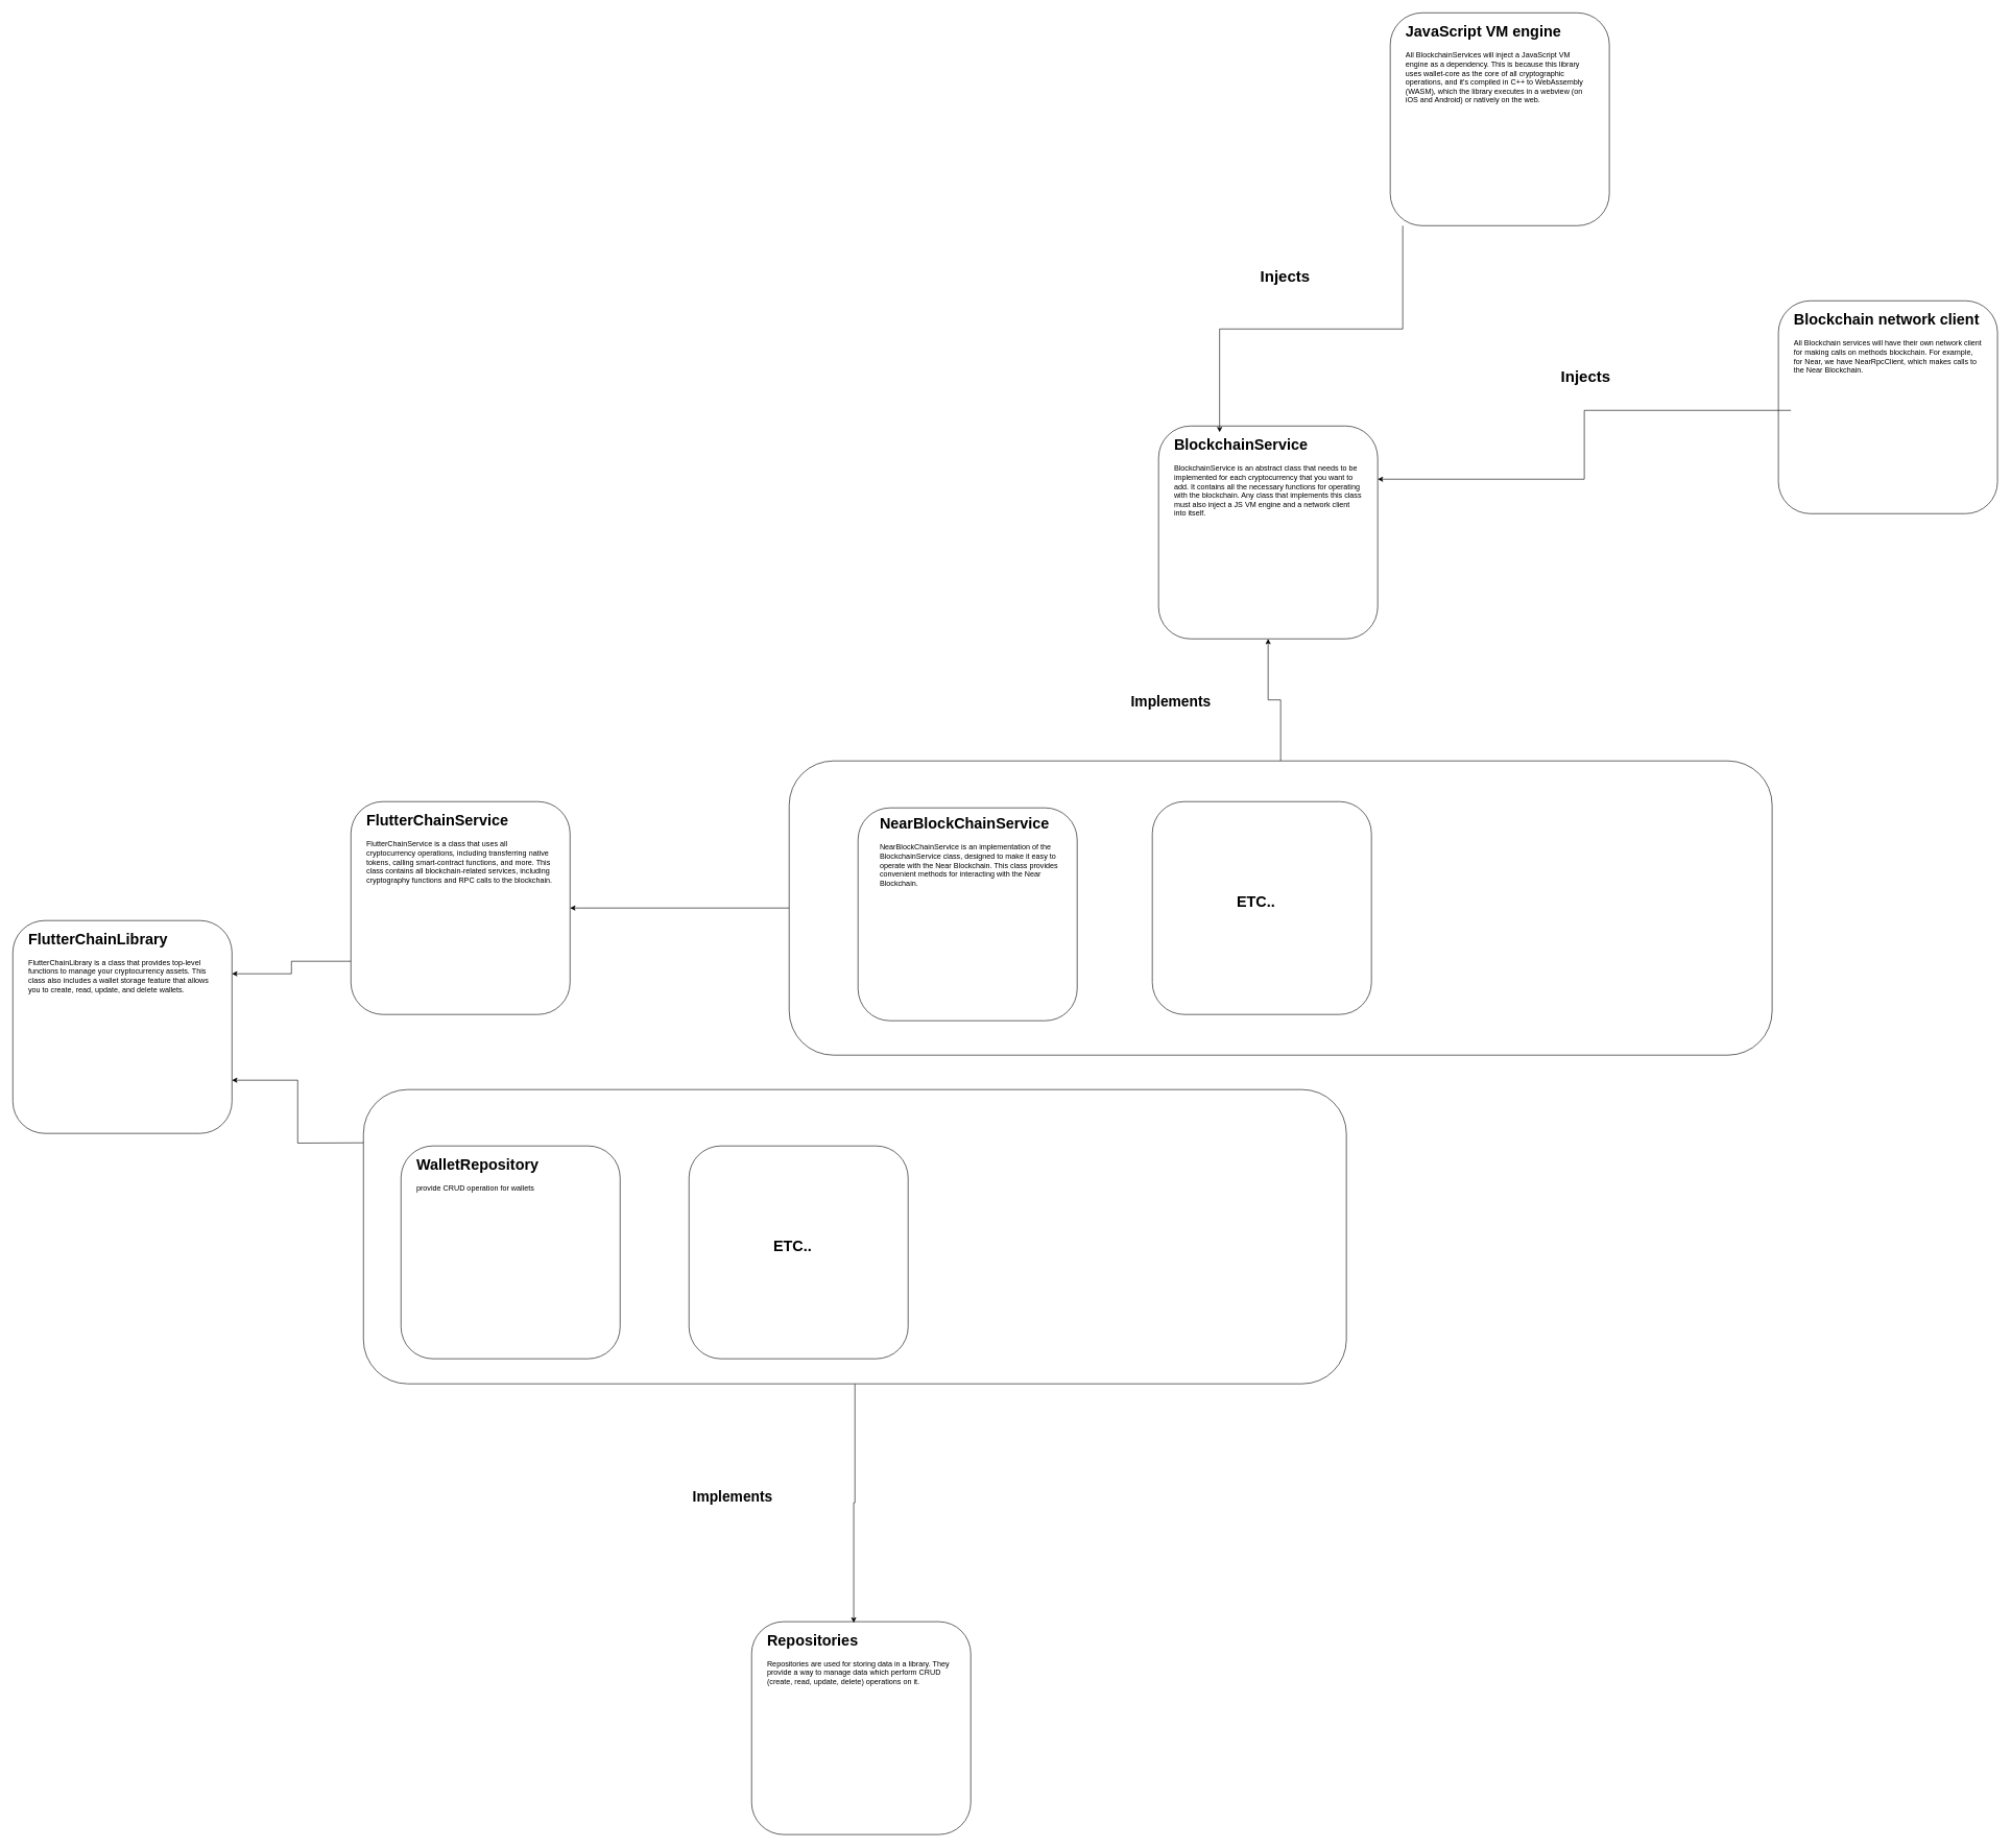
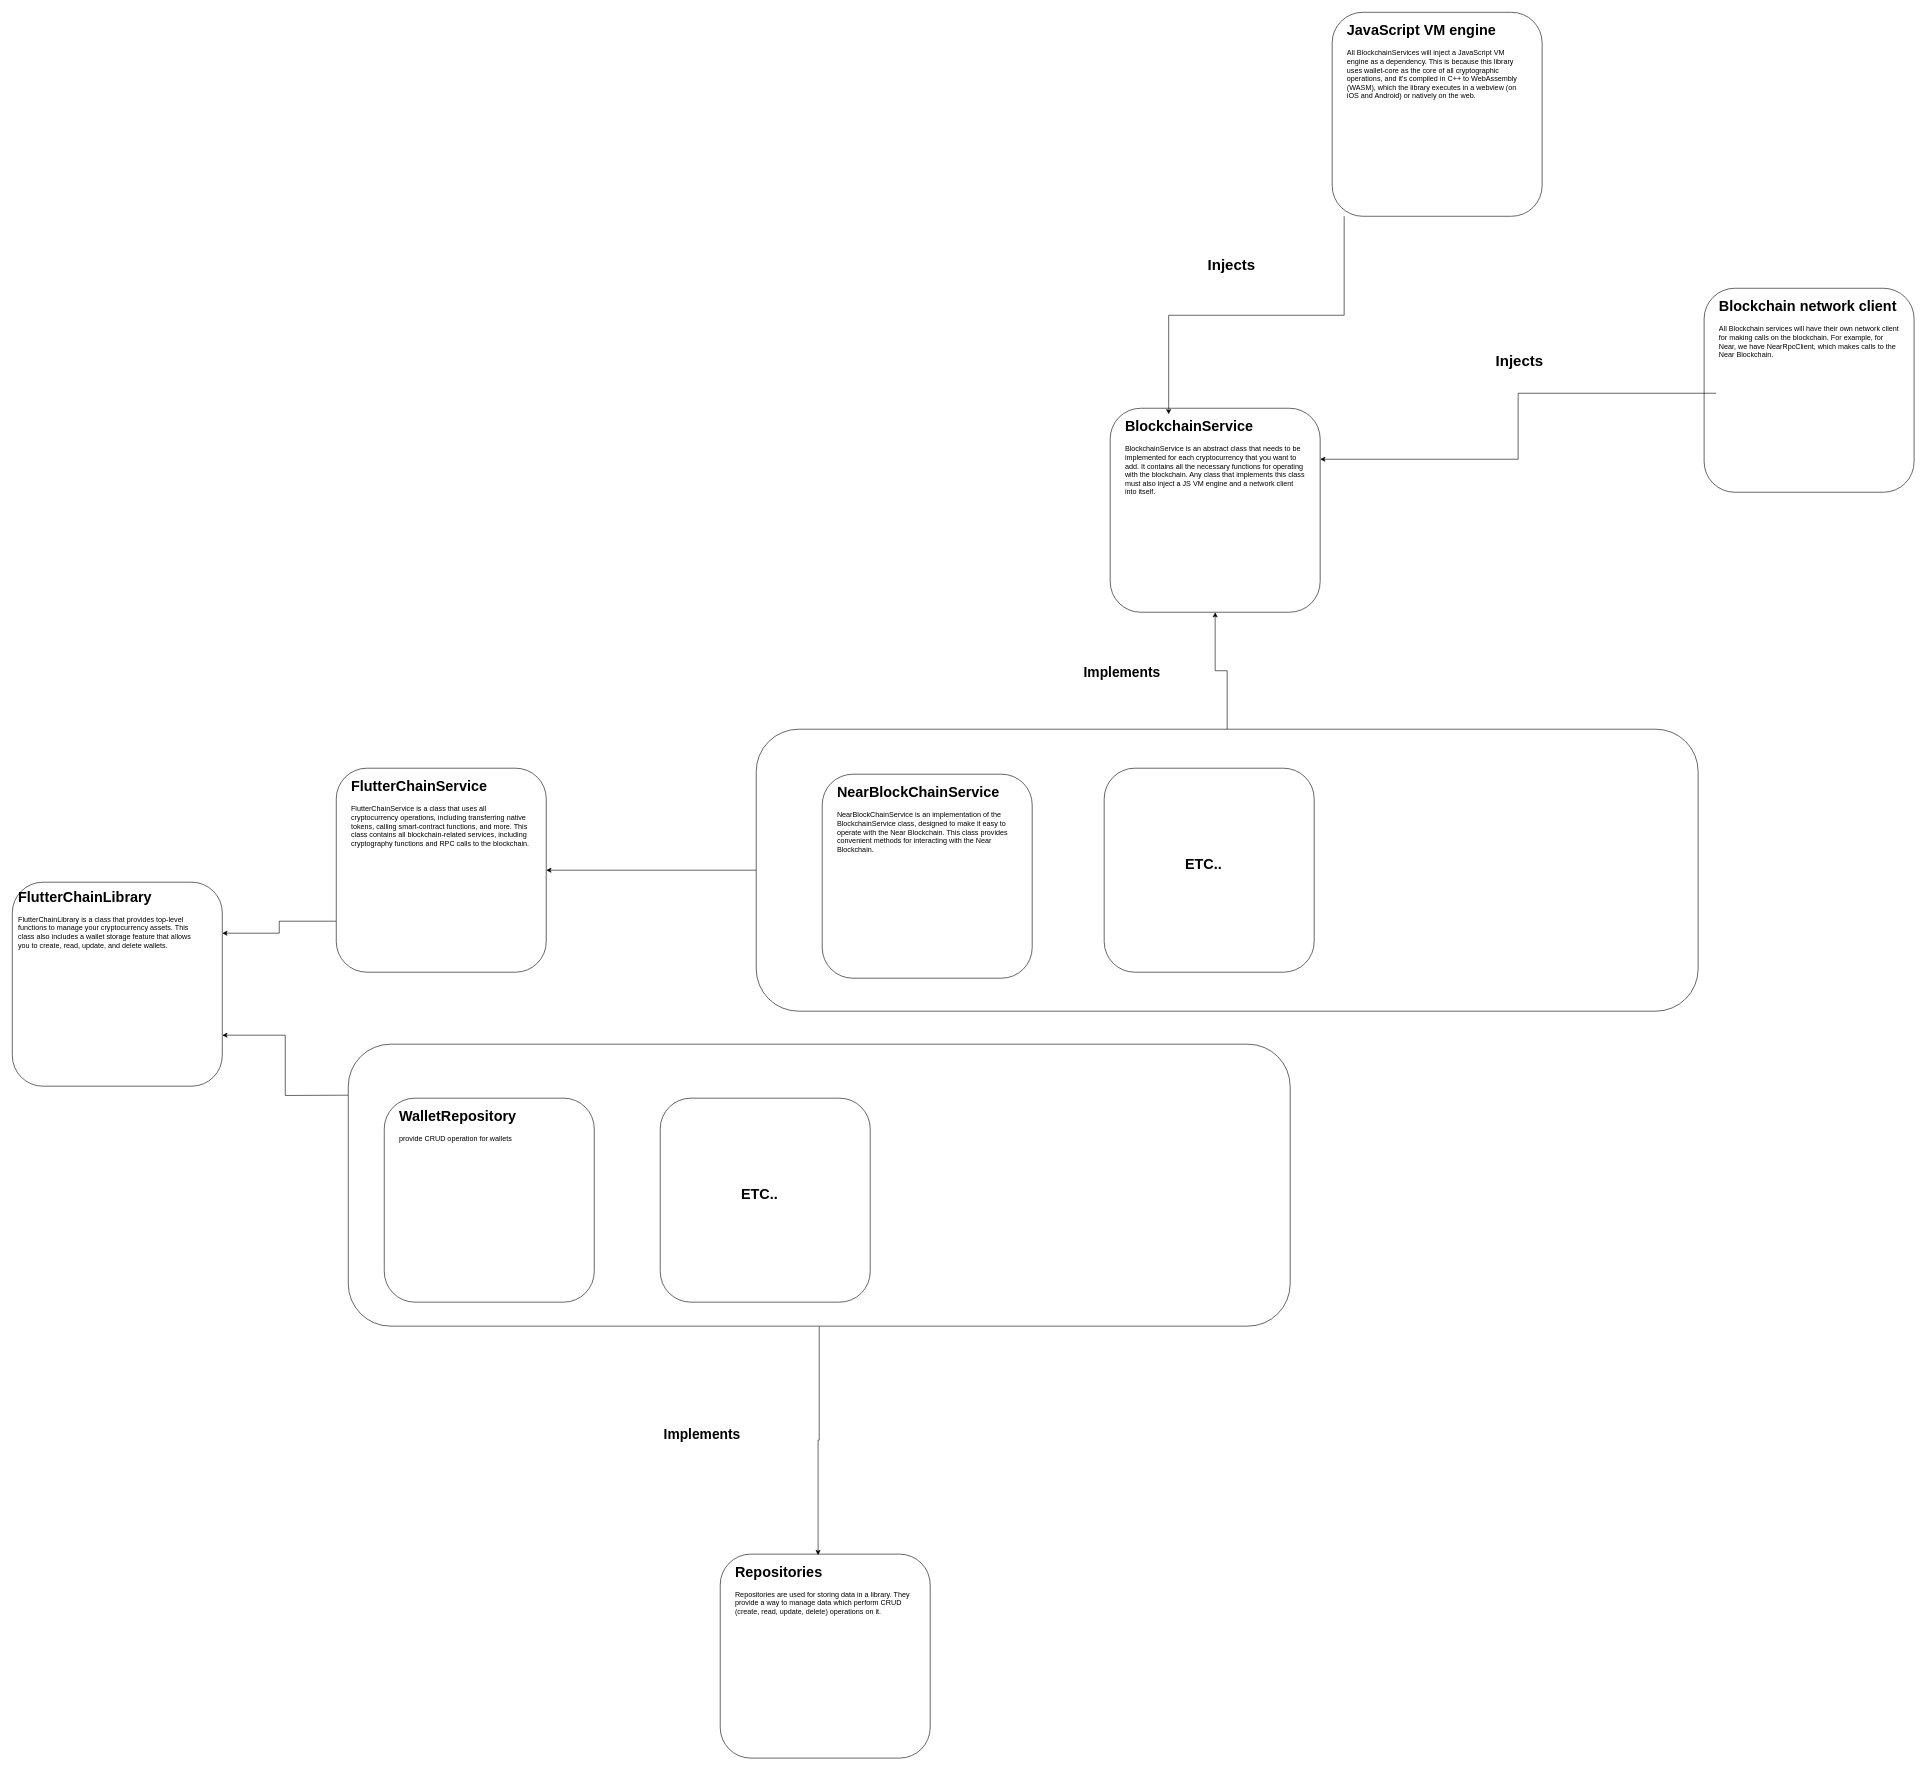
  <mxCell id="0" />
  <mxCell id="1" parent="0" />
  <mxCell id="2" value="" style="rounded=1;whiteSpace=wrap;html=1;" vertex="1" parent="1"><mxGeometry x="20" y="1470" width="350" height="340" as="geometry" /></mxCell>
- <mxCell id="3" value="&lt;h1&gt;FlutterChainLibrary&lt;br&gt;&lt;/h1&gt;&lt;p&gt;FlutterChainLibrary is a class that provides top-level functions to manage your cryptocurrency assets. This class also includes a wallet storage feature that allows you to create, read, update, and delete wallets.&lt;/p&gt;&lt;p&gt;&lt;/p&gt;" style="text;html=1;strokeColor=none;fillColor=none;spacing=5;spacingTop=-20;whiteSpace=wrap;overflow=hidden;rounded=0;" vertex="1" parent="1"><mxGeometry x="40" y="1480" width="310" height="330" as="geometry" /></mxCell>
+ <mxCell id="3" value="&lt;h1&gt;FlutterChainLibrary&lt;br&gt;&lt;/h1&gt;&lt;p&gt;FlutterChainLibrary is a class that provides top-level functions to manage your cryptocurrency assets. This class also includes a wallet storage feature that allows you to create, read, update, and delete wallets.&lt;/p&gt;&lt;p&gt;&lt;/p&gt;" style="text;html=1;strokeColor=none;fillColor=none;spacing=5;spacingTop=-20;whiteSpace=wrap;overflow=hidden;rounded=0;" vertex="1" parent="1"><mxGeometry x="25" y="1475" width="310" height="330" as="geometry" /></mxCell>
  <mxCell id="4" style="edgeStyle=orthogonalEdgeStyle;rounded=0;orthogonalLoop=1;jettySize=auto;html=1;exitX=0;exitY=0.75;exitDx=0;exitDy=0;entryX=1;entryY=0.25;entryDx=0;entryDy=0;" edge="1" parent="1" source="5" target="2"><mxGeometry relative="1" as="geometry" /></mxCell>
  <mxCell id="5" value="" style="rounded=1;whiteSpace=wrap;html=1;" vertex="1" parent="1"><mxGeometry x="560" y="1280" width="350" height="340" as="geometry" /></mxCell>
  <mxCell id="6" value="&lt;h1&gt;FlutterChainService&lt;br&gt;&lt;/h1&gt;&lt;p&gt;FlutterChainService is a class that uses all cryptocurrency operations, including transferring native tokens, calling smart-contract functions, and more. This class contains all blockchain-related services, including cryptography functions and RPC calls to the blockchain.&lt;/p&gt;&lt;p&gt;&lt;/p&gt;" style="text;html=1;strokeColor=none;fillColor=none;spacing=5;spacingTop=-20;whiteSpace=wrap;overflow=hidden;rounded=0;" vertex="1" parent="1"><mxGeometry x="580" y="1290" width="310" height="330" as="geometry" /></mxCell>
  <mxCell id="7" style="edgeStyle=orthogonalEdgeStyle;rounded=0;orthogonalLoop=1;jettySize=auto;html=1;exitX=0;exitY=0.25;exitDx=0;exitDy=0;entryX=1;entryY=0.75;entryDx=0;entryDy=0;" edge="1" parent="1" target="2"><mxGeometry relative="1" as="geometry"><mxPoint x="580" y="1825" as="sourcePoint" /></mxGeometry></mxCell>
  <mxCell id="8" style="edgeStyle=orthogonalEdgeStyle;rounded=0;orthogonalLoop=1;jettySize=auto;html=1;exitX=0.5;exitY=0;exitDx=0;exitDy=0;entryX=0.5;entryY=1;entryDx=0;entryDy=0;" edge="1" parent="1" source="10" target="12"><mxGeometry relative="1" as="geometry" /></mxCell>
  <mxCell id="9" style="edgeStyle=orthogonalEdgeStyle;rounded=0;orthogonalLoop=1;jettySize=auto;html=1;exitX=0;exitY=0.5;exitDx=0;exitDy=0;entryX=1;entryY=0.5;entryDx=0;entryDy=0;" edge="1" parent="1" source="10" target="5"><mxGeometry relative="1" as="geometry" /></mxCell>
  <mxCell id="10" value="" style="rounded=1;whiteSpace=wrap;html=1;" vertex="1" parent="1"><mxGeometry x="1260" y="1215" width="1570" height="470" as="geometry" /></mxCell>
  <mxCell id="11" value="" style="rounded=1;whiteSpace=wrap;html=1;" vertex="1" parent="1"><mxGeometry x="1850" y="680" width="350" height="340" as="geometry" /></mxCell>
  <mxCell id="12" value="&lt;h1&gt;BlockchainService&lt;br&gt;&lt;/h1&gt;&lt;p&gt;BlockchainService is an abstract class that needs to be implemented for each cryptocurrency that you want to add. It contains all the necessary functions for operating with the blockchain. Any class that implements this class must also inject a JS VM engine and a network client into itself.&lt;/p&gt;&lt;p&gt;&lt;/p&gt;" style="text;html=1;strokeColor=none;fillColor=none;spacing=5;spacingTop=-20;whiteSpace=wrap;overflow=hidden;rounded=0;" vertex="1" parent="1"><mxGeometry x="1870" y="690" width="310" height="330" as="geometry" /></mxCell>
  <mxCell id="13" value="" style="rounded=1;whiteSpace=wrap;html=1;" vertex="1" parent="1"><mxGeometry x="1370" y="1290" width="350" height="340" as="geometry" /></mxCell>
- <mxCell id="14" value="&lt;h1&gt;NearBlockChainService&lt;br&gt;&lt;/h1&gt;&lt;p&gt;NearBlockChainService is an implementation of the BlockchainService class, designed to make it easy to operate with the Near Blockchain. This class provides convenient methods for interacting with the Near Blockchain.&lt;/p&gt;&lt;p&gt;&lt;/p&gt;&lt;p&gt; &lt;/p&gt;" style="text;html=1;strokeColor=none;fillColor=none;spacing=5;spacingTop=-20;whiteSpace=wrap;overflow=hidden;rounded=0;" vertex="1" parent="1"><mxGeometry x="1400" y="1295" width="310" height="330" as="geometry" /></mxCell>
+ <mxCell id="14" value="&lt;h1&gt;NearBlockChainService&lt;br&gt;&lt;/h1&gt;&lt;p&gt;NearBlockChainService is an implementation of the BlockchainService class, designed to make it easy to operate with the Near Blockchain. This class provides convenient methods for interacting with the Near Blockchain.&lt;/p&gt;&lt;p&gt;&lt;/p&gt;&lt;p&gt; &lt;/p&gt;" style="text;html=1;strokeColor=none;fillColor=none;spacing=5;spacingTop=-20;whiteSpace=wrap;overflow=hidden;rounded=0;" vertex="1" parent="1"><mxGeometry x="1390" y="1300" width="310" height="330" as="geometry" /></mxCell>
  <mxCell id="15" value="" style="rounded=1;whiteSpace=wrap;html=1;" vertex="1" parent="1"><mxGeometry x="1840" y="1280" width="350" height="340" as="geometry" /></mxCell>
  <mxCell id="16" value="&lt;h1&gt;ETC.. &lt;br&gt;&lt;/h1&gt;&lt;p&gt;...&lt;br&gt;&lt;/p&gt;" style="text;html=1;strokeColor=none;fillColor=none;spacing=5;spacingTop=-20;whiteSpace=wrap;overflow=hidden;rounded=0;" vertex="1" parent="1"><mxGeometry x="1970" y="1420" width="90" height="50" as="geometry" /></mxCell>
  <mxCell id="17" value="&lt;b&gt;&lt;font style=&quot;font-size: 23px;&quot;&gt;Implements&lt;/font&gt;&lt;/b&gt;" style="text;html=1;strokeColor=none;fillColor=none;align=center;verticalAlign=middle;whiteSpace=wrap;rounded=0;" vertex="1" parent="1"><mxGeometry x="1710" y="1090" width="320" height="60" as="geometry" /></mxCell>
  <mxCell id="18" value="" style="rounded=1;whiteSpace=wrap;html=1;" vertex="1" parent="1"><mxGeometry x="1200" y="2590" width="350" height="340" as="geometry" /></mxCell>
  <mxCell id="19" value="&lt;h1&gt;Repositories&lt;br&gt;&lt;/h1&gt;&lt;p&gt;Repositories are used for storing data in a library. They provide a way to manage data which perform CRUD (create, read, update, delete) operations on it.&lt;/p&gt;&lt;p&gt;&lt;/p&gt;" style="text;html=1;strokeColor=none;fillColor=none;spacing=5;spacingTop=-20;whiteSpace=wrap;overflow=hidden;rounded=0;" vertex="1" parent="1"><mxGeometry x="1220" y="2600" width="310" height="330" as="geometry" /></mxCell>
  <mxCell id="20" style="edgeStyle=orthogonalEdgeStyle;rounded=0;orthogonalLoop=1;jettySize=auto;html=1;exitX=0.5;exitY=1;exitDx=0;exitDy=0;entryX=0.466;entryY=0.005;entryDx=0;entryDy=0;entryPerimeter=0;" edge="1" parent="1" source="21" target="18"><mxGeometry relative="1" as="geometry" /></mxCell>
  <mxCell id="21" value="" style="rounded=1;whiteSpace=wrap;html=1;" vertex="1" parent="1"><mxGeometry x="580" y="1740" width="1570" height="470" as="geometry" /></mxCell>
  <mxCell id="22" value="" style="rounded=1;whiteSpace=wrap;html=1;" vertex="1" parent="1"><mxGeometry x="640" y="1830" width="350" height="340" as="geometry" /></mxCell>
  <mxCell id="23" value="&lt;h1&gt;WalletRepository&lt;br&gt;&lt;/h1&gt;&lt;p&gt;provide CRUD operation for wallets&lt;br&gt;&lt;/p&gt;" style="text;html=1;strokeColor=none;fillColor=none;spacing=5;spacingTop=-20;whiteSpace=wrap;overflow=hidden;rounded=0;" vertex="1" parent="1"><mxGeometry x="660" y="1840" width="310" height="330" as="geometry" /></mxCell>
  <mxCell id="24" value="&lt;b&gt;&lt;font style=&quot;font-size: 23px;&quot;&gt;Implements&lt;/font&gt;&lt;/b&gt;" style="text;html=1;strokeColor=none;fillColor=none;align=center;verticalAlign=middle;whiteSpace=wrap;rounded=0;" vertex="1" parent="1"><mxGeometry x="1010" y="2360" width="320" height="60" as="geometry" /></mxCell>
  <mxCell id="25" value="" style="rounded=1;whiteSpace=wrap;html=1;" vertex="1" parent="1"><mxGeometry x="1100" y="1830" width="350" height="340" as="geometry" /></mxCell>
  <mxCell id="26" value="&lt;h1&gt;ETC.. &lt;br&gt;&lt;/h1&gt;&lt;p&gt;...&lt;br&gt;&lt;/p&gt;" style="text;html=1;strokeColor=none;fillColor=none;spacing=5;spacingTop=-20;whiteSpace=wrap;overflow=hidden;rounded=0;" vertex="1" parent="1"><mxGeometry x="1230" y="1970" width="90" height="50" as="geometry" /></mxCell>
  <mxCell id="27" value="" style="rounded=1;whiteSpace=wrap;html=1;" vertex="1" parent="1"><mxGeometry x="2220" y="20" width="350" height="340" as="geometry" /></mxCell>
  <mxCell id="28" style="edgeStyle=orthogonalEdgeStyle;rounded=0;orthogonalLoop=1;jettySize=auto;html=1;exitX=0;exitY=1;exitDx=0;exitDy=0;entryX=0.25;entryY=0;entryDx=0;entryDy=0;" edge="1" parent="1" source="29" target="12"><mxGeometry relative="1" as="geometry" /></mxCell>
  <mxCell id="29" value="&lt;h1&gt;JavaScript VM engine&lt;br&gt;&lt;/h1&gt;&lt;p&gt;All BlockchainServices will inject a JavaScript VM engine as a dependency. This is because this library uses wallet-core as the core of all cryptographic operations, and it's compiled in C++ to WebAssembly (WASM), which the library executes in a webview (on iOS and Android) or natively on the web.&lt;/p&gt;&lt;p&gt;&lt;/p&gt;" style="text;html=1;strokeColor=none;fillColor=none;spacing=5;spacingTop=-20;whiteSpace=wrap;overflow=hidden;rounded=0;" vertex="1" parent="1"><mxGeometry x="2240" y="30" width="310" height="330" as="geometry" /></mxCell>
  <mxCell id="30" value="" style="rounded=1;whiteSpace=wrap;html=1;" vertex="1" parent="1"><mxGeometry x="2840" y="480" width="350" height="340" as="geometry" /></mxCell>
  <mxCell id="31" style="edgeStyle=orthogonalEdgeStyle;rounded=0;orthogonalLoop=1;jettySize=auto;html=1;exitX=0;exitY=0.5;exitDx=0;exitDy=0;entryX=1;entryY=0.25;entryDx=0;entryDy=0;" edge="1" parent="1" source="32" target="11"><mxGeometry relative="1" as="geometry" /></mxCell>
- <mxCell id="32" value="&lt;h1&gt;Blockchain network client&lt;br&gt;&lt;/h1&gt;&lt;p&gt;All Blockchain services will have their own network client for making calls on methods blockchain. For example, for Near, we have NearRpcClient, which makes calls to the Near Blockchain.&lt;/p&gt;&lt;p&gt;&lt;/p&gt;" style="text;html=1;strokeColor=none;fillColor=none;spacing=5;spacingTop=-20;whiteSpace=wrap;overflow=hidden;rounded=0;" vertex="1" parent="1"><mxGeometry x="2860" y="490" width="310" height="330" as="geometry" /></mxCell>
+ <mxCell id="32" value="&lt;h1&gt;Blockchain network client&lt;br&gt;&lt;/h1&gt;&lt;p&gt;All Blockchain services will have their own network client for making calls on the blockchain. For example, for Near, we have NearRpcClient, which makes calls to the Near Blockchain.&lt;/p&gt;&lt;p&gt;&lt;/p&gt;" style="text;html=1;strokeColor=none;fillColor=none;spacing=5;spacingTop=-20;whiteSpace=wrap;overflow=hidden;rounded=0;" vertex="1" parent="1"><mxGeometry x="2860" y="490" width="310" height="330" as="geometry" /></mxCell>
  <mxCell id="33" value="&lt;font size=&quot;1&quot;&gt;&lt;b style=&quot;font-size: 25px;&quot;&gt;Injects&lt;/b&gt;&lt;/font&gt;" style="text;html=1;strokeColor=none;fillColor=none;align=center;verticalAlign=middle;whiteSpace=wrap;rounded=0;" vertex="1" parent="1"><mxGeometry x="1900" y="380" width="305" height="120" as="geometry" /></mxCell>
  <mxCell id="34" value="&lt;font size=&quot;1&quot;&gt;&lt;b style=&quot;font-size: 25px;&quot;&gt;Injects&lt;/b&gt;&lt;/font&gt;" style="text;html=1;strokeColor=none;fillColor=none;align=center;verticalAlign=middle;whiteSpace=wrap;rounded=0;" vertex="1" parent="1"><mxGeometry x="2380" y="540" width="305" height="120" as="geometry" /></mxCell>
